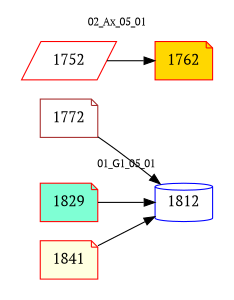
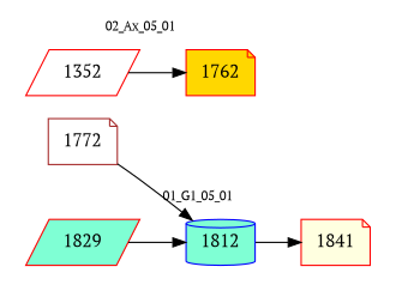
  digraph {
    fontname="PT Serif"
    rankdir=LR
    node [color=red fillcolor=white fontname="PT Serif" shape=note style=filled]
    edge [color=black fontname="PT Serif"]
    n1 [color=brown label=1772]
-   n2 [label=1752 shape=parallelogram]
+   n2 [label=1352 shape=parallelogram]
    n3 [fillcolor=gold label=1762]
-   n4 [fillcolor=aquamarine label=1829]
-   n5 [color=blue label=1812 shape=cylinder]
+   n4 [fillcolor=aquamarine label=1829 shape=parallelogram]
+   n5 [color=blue fillcolor=aquamarine label=1812 shape=cylinder]
    n6 [fillcolor=lightyellow label=1841]
    subgraph cluster_1 {
      color=white
      fontsize=10
      label="02_Ax_05_01"
      n1
      n2
      n3
    }
    subgraph cluster_2 {
      color=white
      fontsize=10
      label="01_G1_05_01"
      n4
      n5
      n6
    }
    n1 -> n5
    n2 -> n3
    n4 -> n5
-   n6 -> n5
+   n5 -> n6
  }
